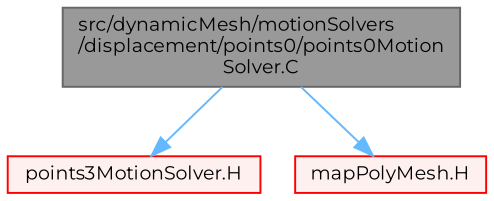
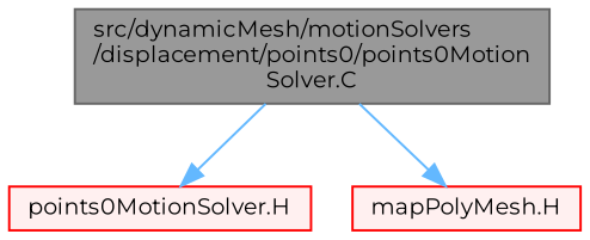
  digraph {
    fontname=Montserrat
    node [color=red fillcolor="#FFF0F0" fontname=Montserrat fontsize=10 shape=box style=filled]
    edge [color=steelblue1 fontname=Montserrat fontsize=10 labelfontname=Helvetica labelfontsize=10 style=solid]
    n1 [color=gray40 fillcolor=grey60 fontcolor=black height=0.2 label="src/dynamicMesh/motionSolvers\l/displacement/points0/points0Motion\lSolver.C" width=0.4]
-   n2 [height=0.2 label="points3MotionSolver.H" width=0.4]
+   n2 [height=0.2 label="points0MotionSolver.H" width=0.4]
    n3 [height=0.2 label="mapPolyMesh.H" width=0.4]
    n1 -> n2
    n1 -> n3
  }
